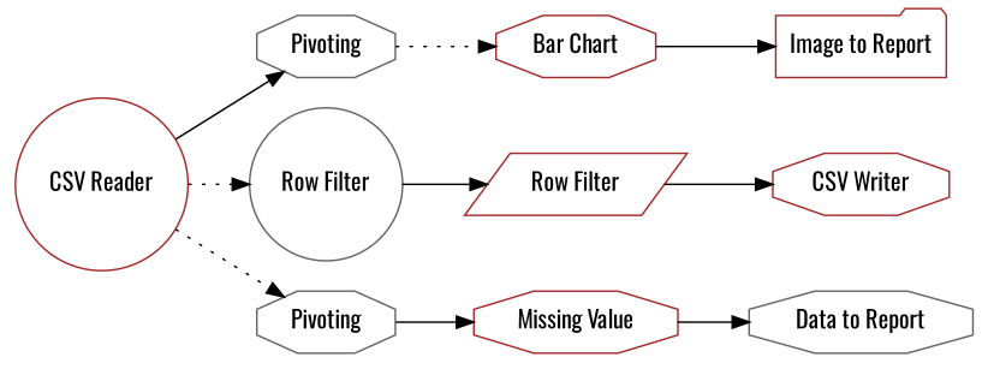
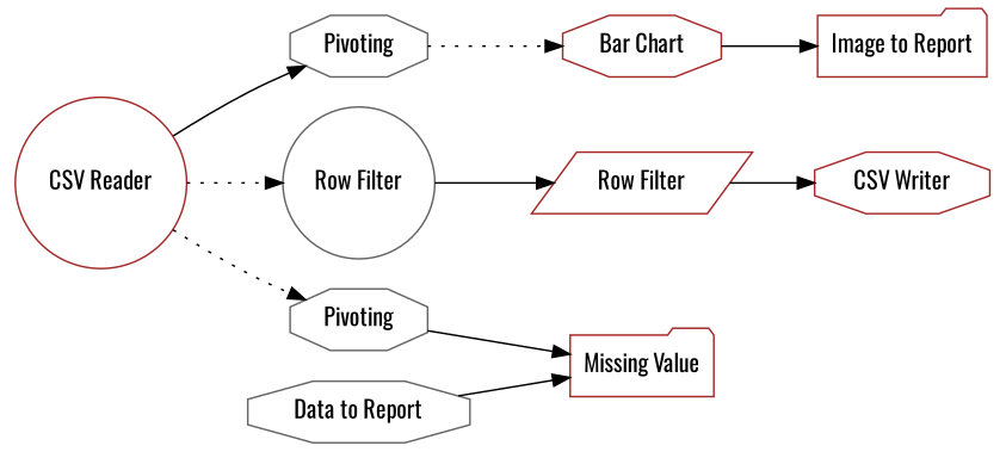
  digraph {
    fontname=Oswald
    rankdir=LR
    node [color=brown fontname=Oswald shape=octagon]
    edge [fontname=Oswald style=solid]
    n1 [color=gray40 label=Pivoting]
    n2 [label="Bar Chart"]
    n3 [label="Image to Report" shape=folder]
    n4 [label="CSV Reader" shape=circle]
    n5 [color=gray40 label="Row Filter" shape=circle]
    n6 [color=gray40 label=Pivoting]
    n7 [label="Row Filter" shape=parallelogram]
-   n8 [label="Missing Value"]
+   n8 [label="Missing Value" shape=folder]
    n9 [label="CSV Writer"]
    n10 [color=gray40 label="Data to Report"]
    n1 -> n2 [style=dotted]
    n2 -> n3
    n4 -> n1
    n4 -> n5 [style=dotted]
    n4 -> n6 [style=dotted]
    n5 -> n7
    n6 -> n8
    n7 -> n9
-   n8 -> n10
+   n10 -> n8
  }
